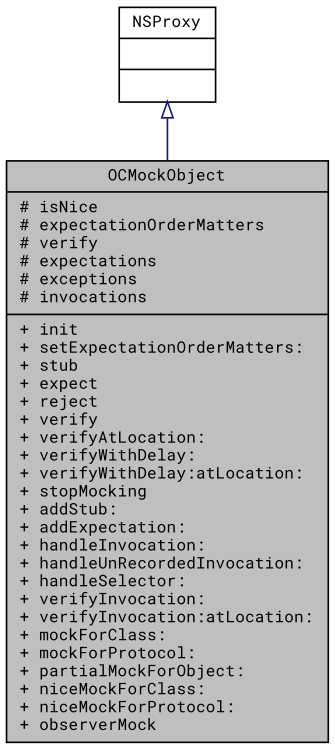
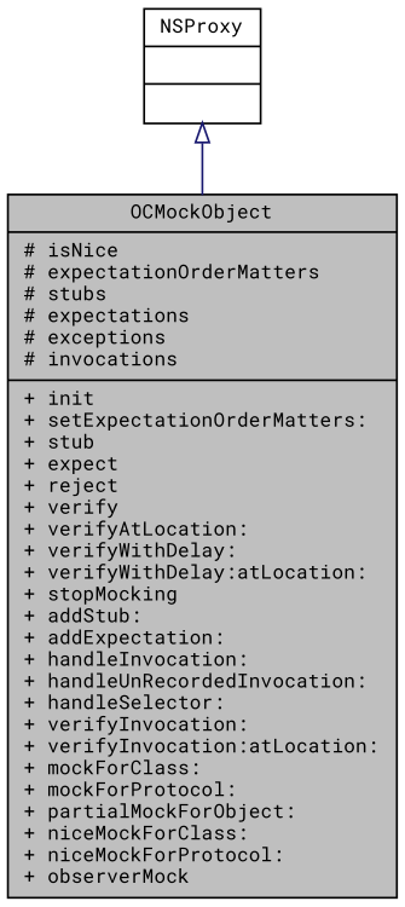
  digraph {
    fontname="Roboto Mono"
    node [color=black fontname="Roboto Mono" fontsize=10 shape=record]
-   n1 [fillcolor=grey75 fontcolor=black height=0.2 label="{OCMockObject\n|# isNice\l# expectationOrderMatters\l# verify\l# expectations\l# exceptions\l# invocations\l|+ init\l+ setExpectationOrderMatters:\l+ stub\l+ expect\l+ reject\l+ verify\l+ verifyAtLocation:\l+ verifyWithDelay:\l+ verifyWithDelay:atLocation:\l+ stopMocking\l+ addStub:\l+ addExpectation:\l+ handleInvocation:\l+ handleUnRecordedInvocation:\l+ handleSelector:\l+ verifyInvocation:\l+ verifyInvocation:atLocation:\l+ mockForClass:\l+ mockForProtocol:\l+ partialMockForObject:\l+ niceMockForClass:\l+ niceMockForProtocol:\l+ observerMock\l}" style=filled width=0.4]
+   n1 [fillcolor=grey75 fontcolor=black height=0.2 label="{OCMockObject\n|# isNice\l# expectationOrderMatters\l# stubs\l# expectations\l# exceptions\l# invocations\l|+ init\l+ setExpectationOrderMatters:\l+ stub\l+ expect\l+ reject\l+ verify\l+ verifyAtLocation:\l+ verifyWithDelay:\l+ verifyWithDelay:atLocation:\l+ stopMocking\l+ addStub:\l+ addExpectation:\l+ handleInvocation:\l+ handleUnRecordedInvocation:\l+ handleSelector:\l+ verifyInvocation:\l+ verifyInvocation:atLocation:\l+ mockForClass:\l+ mockForProtocol:\l+ partialMockForObject:\l+ niceMockForClass:\l+ niceMockForProtocol:\l+ observerMock\l}" style=filled width=0.4]
    n2 [height=0.2 label="{NSProxy\n||}" width=0.4]
    n2 -> n1 [arrowtail=onormal color=midnightblue dir=back fontname="Roboto Mono" fontsize=10 labelfontname=Helvetica labelfontsize=10 style=solid]
  }
